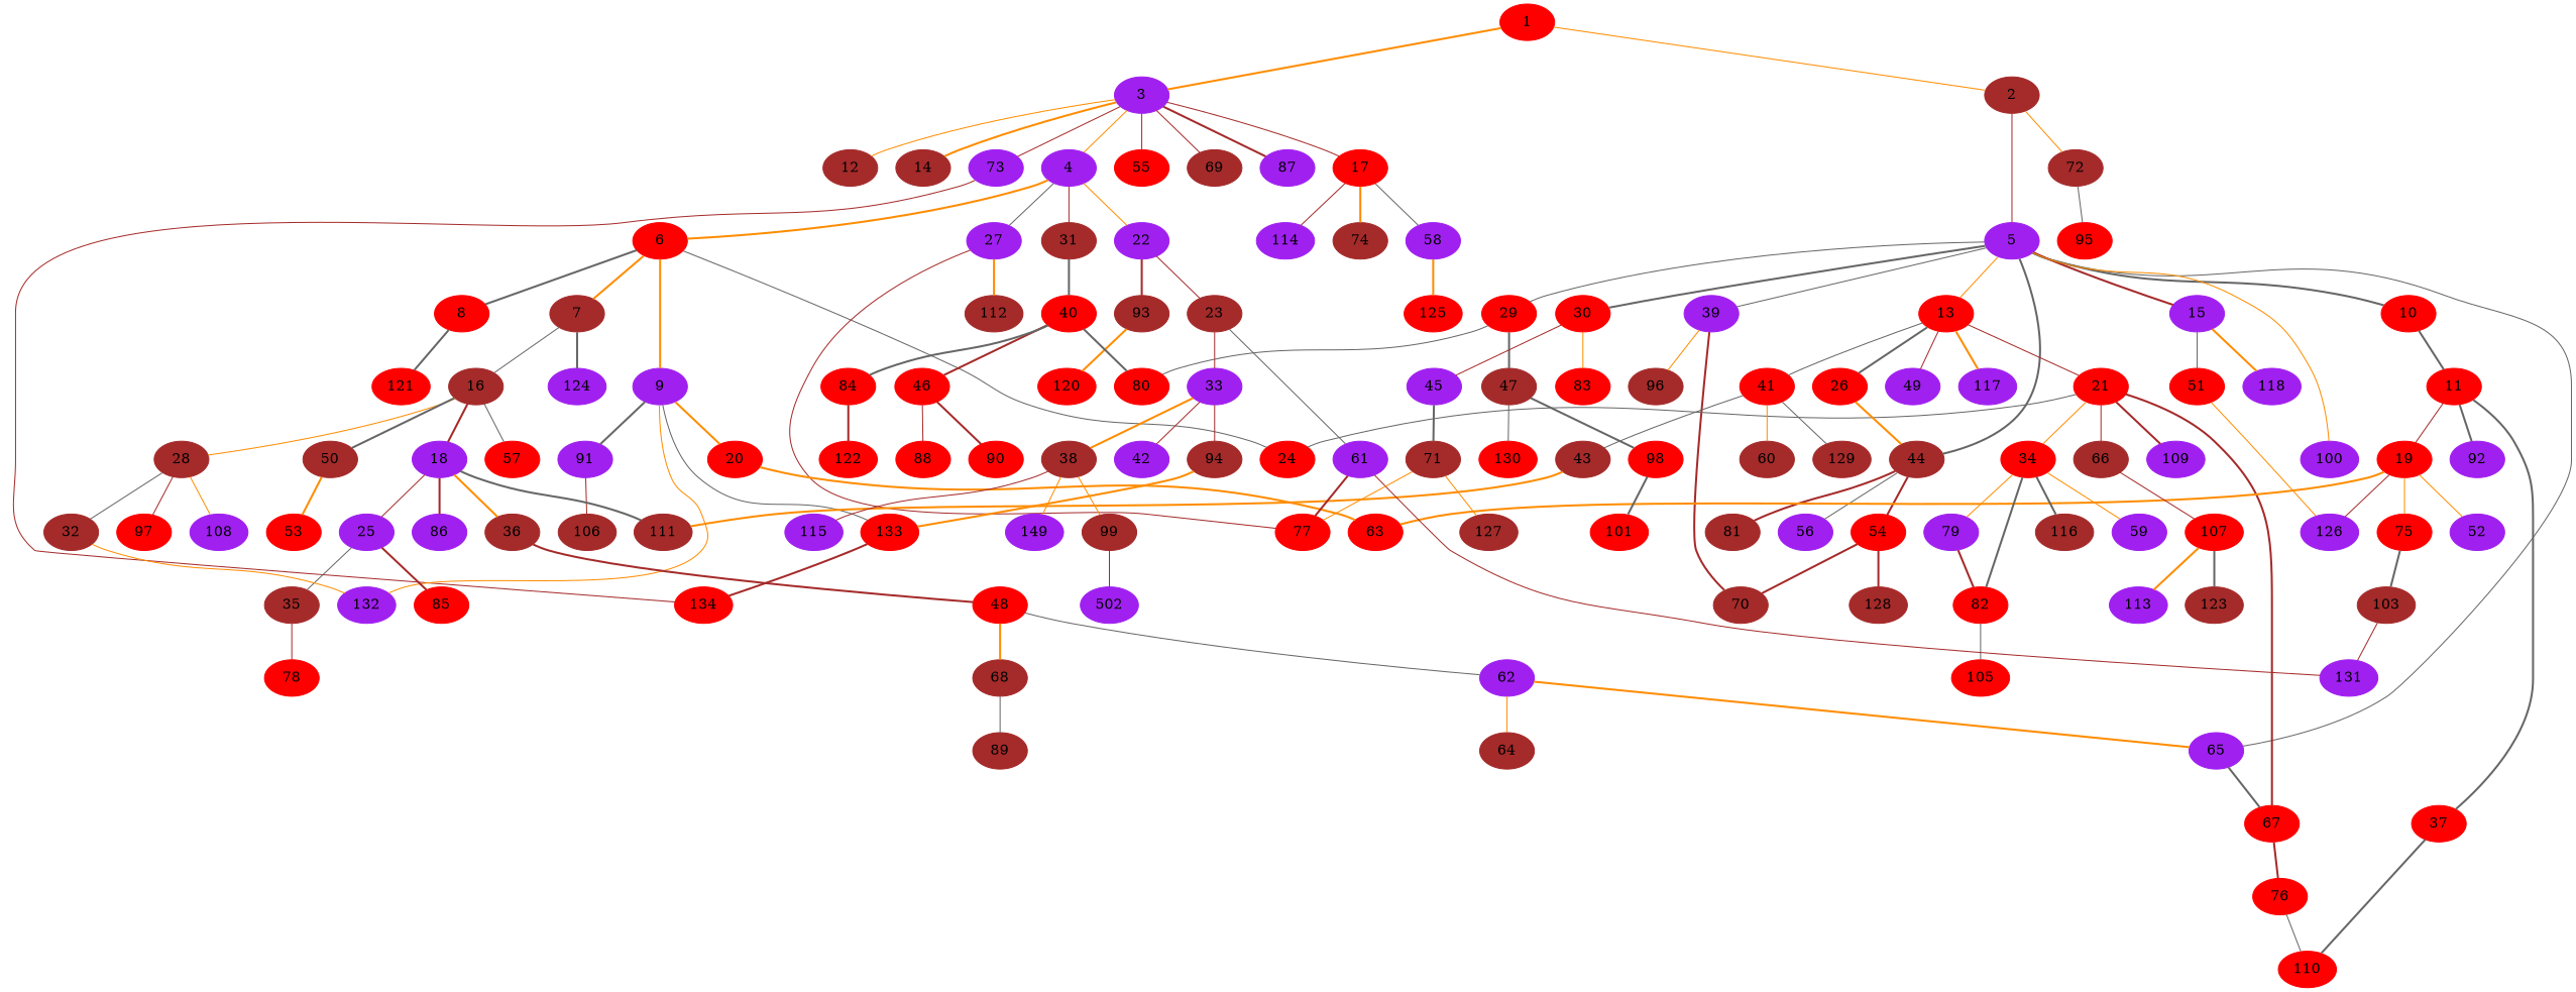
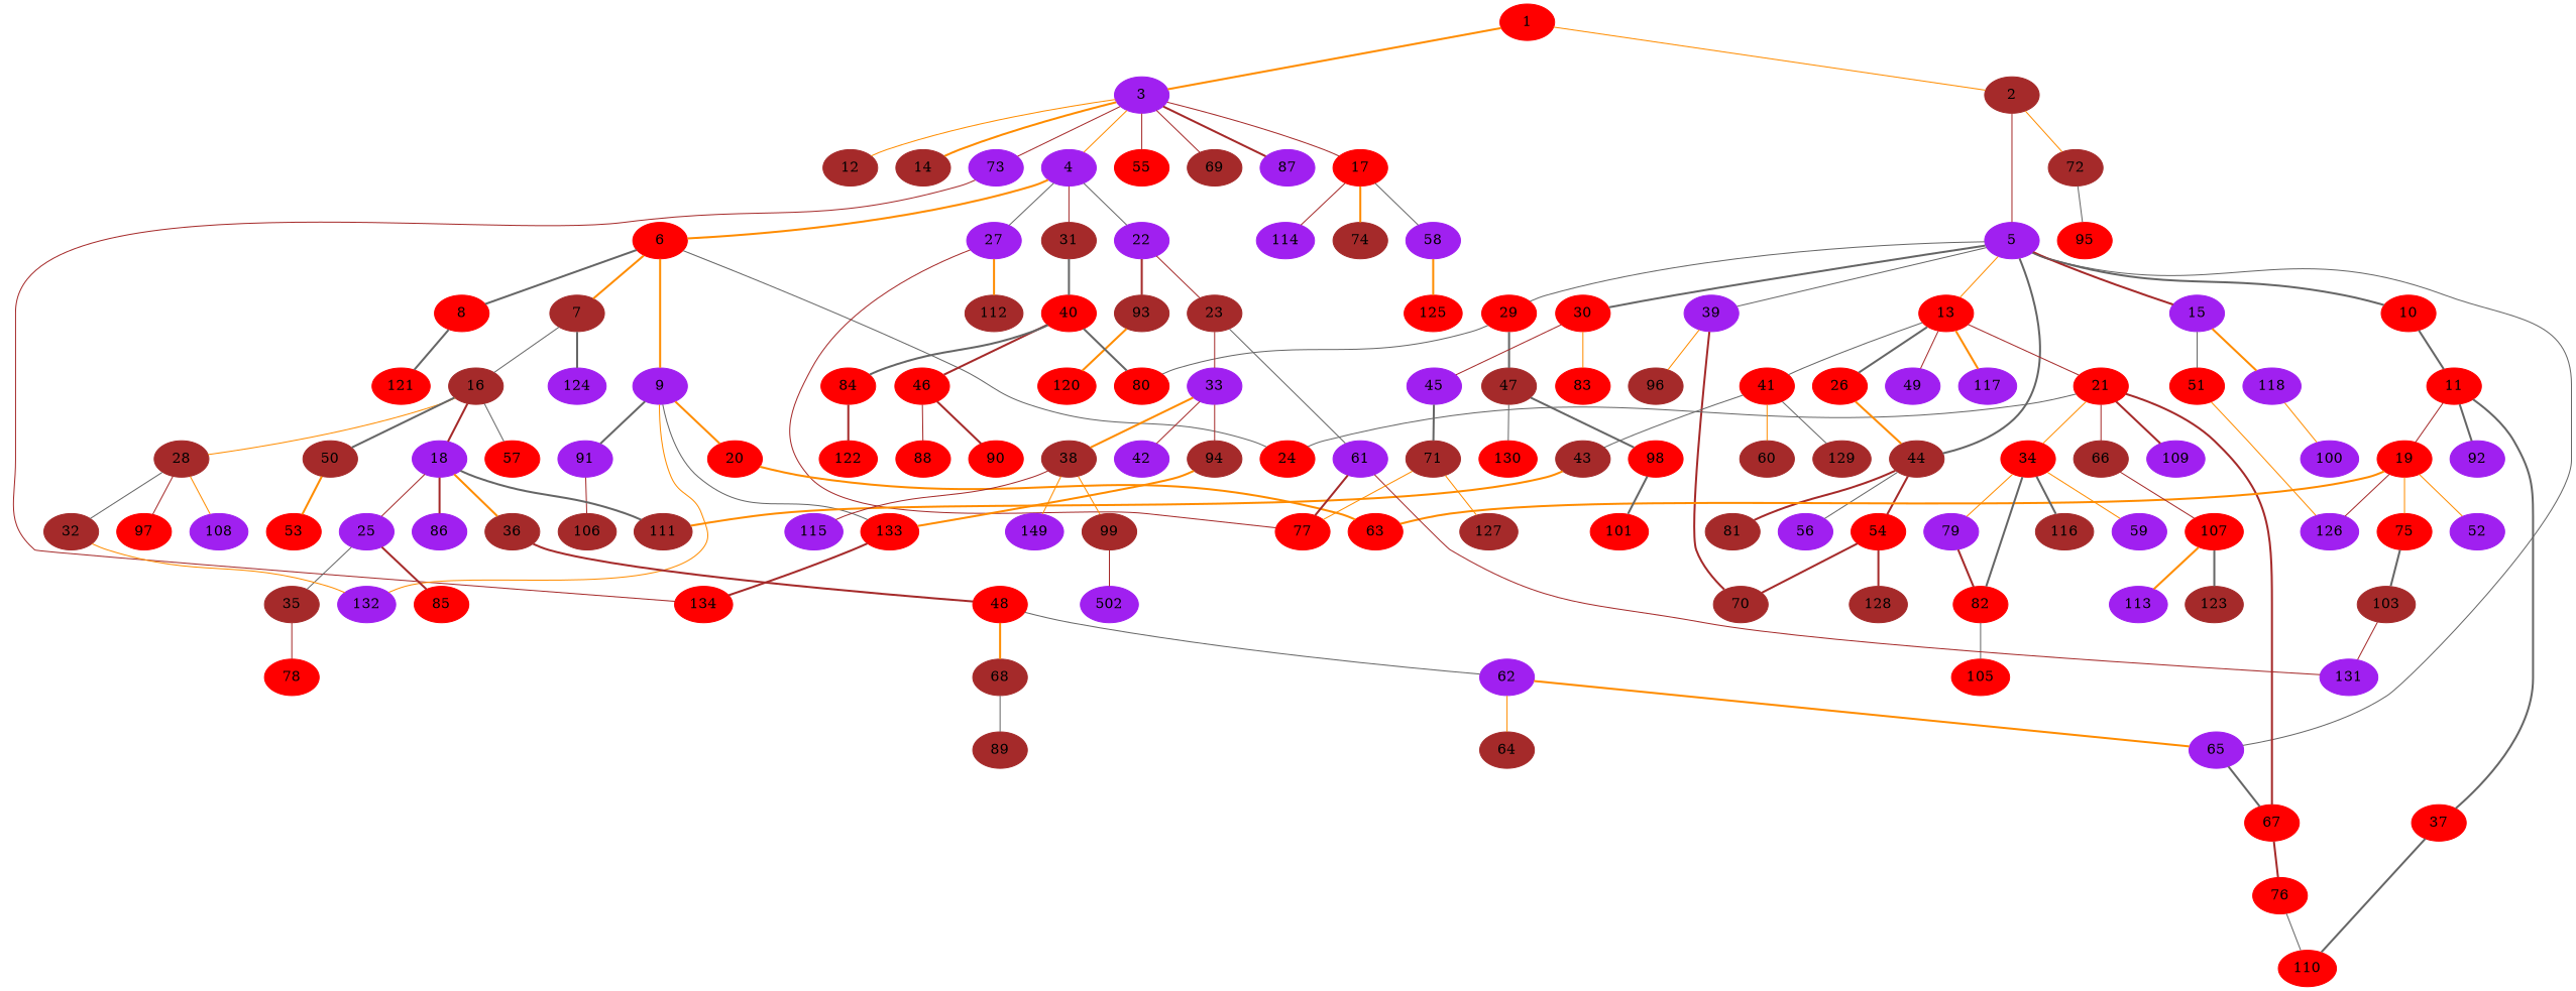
  graph {
    node [color=red style=filled]
    edge [color=gray40 style=solid]
    2 [color=brown]
    1
    3 [color=purple]
    5 [color=purple]
    72 [color=brown]
    4 [color=purple]
    12 [color=brown]
    14 [color=brown]
    17
    55
    69 [color=brown]
    73 [color=purple]
    87 [color=purple]
    10
    13
    15 [color=purple]
    29
    30
    39 [color=purple]
    44 [color=brown]
    65 [color=purple]
    100 [color=purple]
    95
    6
    22 [color=purple]
    27 [color=purple]
    31 [color=brown]
    58 [color=purple]
    74 [color=brown]
    114 [color=purple]
    134
    7 [color=brown]
    8
    9 [color=purple]
    24
    23 [color=brown]
    93 [color=brown]
    77
    112 [color=brown]
    40
    11
    21
    26
    41
    49 [color=purple]
    117 [color=purple]
    51
    118 [color=purple]
    47 [color=brown]
    80
    45 [color=purple]
    83
    70 [color=brown]
    96 [color=brown]
    54
    56 [color=purple]
    81 [color=brown]
    67
    16 [color=brown]
    124 [color=purple]
    121
    20
    91 [color=purple]
    132 [color=purple]
    133
    18 [color=purple]
    28 [color=brown]
    50 [color=brown]
    57
    63
    106 [color=brown]
    19
    37
    92 [color=purple]
    52 [color=purple]
    75
    126 [color=purple]
    110
    34
    66 [color=brown]
    109 [color=purple]
    43 [color=brown]
    60 [color=brown]
    129 [color=brown]
    25 [color=purple]
    36 [color=brown]
    86 [color=purple]
    111 [color=brown]
    32 [color=brown]
    97
    108 [color=purple]
    53
    125
    35 [color=brown]
    85
    48
    103 [color=brown]
    59 [color=purple]
    79 [color=purple]
    82
    116 [color=brown]
    107
    76
    33 [color=purple]
    61 [color=purple]
    120
    38 [color=brown]
    42 [color=purple]
    94 [color=brown]
    131 [color=purple]
    78
    98
    130
    71 [color=brown]
    46
    84
    99 [color=brown]
    115 [color=purple]
    n119 [color=purple label=149]
    105
    62 [color=purple]
    68 [color=brown]
    n123 [color=purple label=502]
    88
    90
    122
    128 [color=brown]
    127 [color=brown]
    101
    64 [color=brown]
    89 [color=brown]
    113 [color=purple]
    123 [color=brown]
    2 -- 5 [color=brown]
    2 -- 72 [color=darkorange]
    1 -- 2 [color=darkorange]
    1 -- 3 [color=darkorange style=bold]
    3 -- 4 [color=darkorange]
    3 -- 12 [color=darkorange]
    3 -- 14 [color=darkorange style=bold]
    3 -- 17 [color=brown]
    3 -- 55 [color=brown]
    3 -- 69 [color=brown]
    3 -- 73 [color=brown]
    3 -- 87 [color=brown style=bold]
    5 -- 10 [style=bold]
    5 -- 13 [color=darkorange]
    5 -- 15 [color=brown style=bold]
    5 -- 29
    5 -- 30 [style=bold]
    5 -- 39
    5 -- 44 [style=bold]
    5 -- 65
-   5 -- 100 [color=darkorange]
+   118 -- 100 [color=darkorange]
    72 -- 95
    4 -- 6 [color=darkorange style=bold]
-   4 -- 22 [color=darkorange]
+   4 -- 22
    4 -- 27
    4 -- 31 [color=brown]
    17 -- 58
    17 -- 74 [color=darkorange style=bold]
    17 -- 114 [color=brown]
    73 -- 134 [color=brown]
    10 -- 11 [style=bold]
    13 -- 21 [color=brown]
    13 -- 26 [style=bold]
    13 -- 41
    13 -- 49 [color=brown]
    13 -- 117 [color=darkorange style=bold]
    15 -- 51
    15 -- 118 [color=darkorange style=bold]
    29 -- 47 [style=bold]
    29 -- 80
    30 -- 45 [color=brown]
    30 -- 83 [color=darkorange]
    39 -- 70 [color=brown style=bold]
    39 -- 96 [color=darkorange]
    44 -- 54 [color=brown style=bold]
    44 -- 56
    44 -- 81 [color=brown style=bold]
    65 -- 67 [style=bold]
    6 -- 7 [color=darkorange style=bold]
    6 -- 8 [style=bold]
    6 -- 9 [color=darkorange style=bold]
    6 -- 24
    22 -- 23 [color=brown]
    22 -- 93 [color=brown style=bold]
    27 -- 77 [color=brown]
    27 -- 112 [color=darkorange style=bold]
    31 -- 40 [style=bold]
    58 -- 125 [color=darkorange style=bold]
    7 -- 16
    7 -- 124 [style=bold]
    8 -- 121 [style=bold]
    9 -- 20 [color=darkorange style=bold]
    9 -- 91 [style=bold]
    9 -- 132 [color=darkorange]
    9 -- 133
    23 -- 33 [color=brown]
    23 -- 61
    93 -- 120 [color=darkorange style=bold]
    40 -- 80 [style=bold]
    40 -- 46 [color=brown style=bold]
    40 -- 84 [style=bold]
    11 -- 19 [color=brown]
    11 -- 37 [style=bold]
    11 -- 92 [style=bold]
    21 -- 24
    21 -- 67 [color=brown style=bold]
    21 -- 34 [color=darkorange]
    21 -- 66 [color=brown]
    21 -- 109 [color=brown style=bold]
    26 -- 44 [color=darkorange style=bold]
    41 -- 43
    41 -- 60 [color=darkorange]
    41 -- 129
    51 -- 126 [color=darkorange]
    47 -- 98 [style=bold]
    47 -- 130
    45 -- 71 [style=bold]
    54 -- 70 [color=brown style=bold]
    54 -- 128 [color=brown style=bold]
    67 -- 76 [color=brown style=bold]
    16 -- 18 [color=brown style=bold]
    16 -- 28 [color=darkorange]
    16 -- 50 [style=bold]
    16 -- 57
    20 -- 63 [color=darkorange style=bold]
    91 -- 106 [color=brown]
    133 -- 134 [color=brown style=bold]
    18 -- 25 [color=brown]
    18 -- 36 [color=darkorange style=bold]
    18 -- 86 [color=brown style=bold]
    18 -- 111 [style=bold]
    28 -- 32
    28 -- 97 [color=brown]
    28 -- 108 [color=darkorange]
    50 -- 53 [color=darkorange style=bold]
    19 -- 63 [color=darkorange style=bold]
    19 -- 52 [color=darkorange]
    19 -- 75 [color=darkorange]
    19 -- 126 [color=brown]
    37 -- 110 [style=bold]
    75 -- 103 [style=bold]
    34 -- 59 [color=darkorange]
    34 -- 79 [color=darkorange]
    34 -- 82 [style=bold]
    34 -- 116 [style=bold]
    66 -- 107 [color=brown]
    43 -- 111 [color=darkorange style=bold]
    25 -- 35
    25 -- 85 [color=brown style=bold]
    36 -- 48 [color=brown style=bold]
    32 -- 132 [color=darkorange]
    35 -- 78 [color=brown]
    48 -- 62
    48 -- 68 [color=darkorange style=bold]
    103 -- 131 [color=brown]
    79 -- 82 [color=brown style=bold]
    82 -- 105
    107 -- 113 [color=darkorange style=bold]
    107 -- 123 [style=bold]
    76 -- 110
    33 -- 38 [color=darkorange style=bold]
    33 -- 42 [color=brown]
    33 -- 94 [color=brown]
    61 -- 77 [color=brown style=bold]
    61 -- 131 [color=brown]
    38 -- 99 [color=darkorange]
    38 -- 115 [color=brown]
    38 -- n119 [color=darkorange]
    94 -- 133 [color=darkorange style=bold]
    98 -- 101 [style=bold]
    71 -- 77 [color=darkorange]
    71 -- 127 [color=darkorange]
    46 -- 88 [color=brown]
    46 -- 90 [color=brown style=bold]
    84 -- 122 [color=brown style=bold]
    99 -- n123 [color=brown]
    62 -- 65 [color=darkorange style=bold]
    62 -- 64 [color=darkorange]
    68 -- 89
  }
